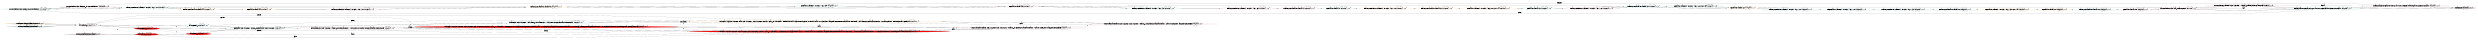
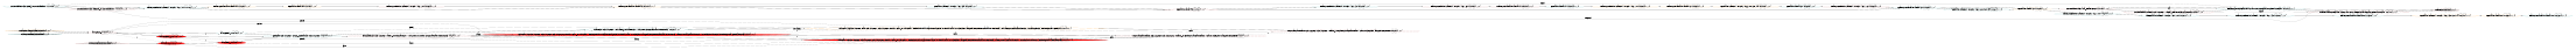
  digraph {
    rankdir=LR
    node [color=teal fillcolor=white shape=ellipse style=filled]
    edge [style=bold]
    n1 [color=brown label="OneInputStreamOperatorTestHarness<Tuple2<String,Integer>,Tuple2<String,Integer>> testHarness = new KeyedOneInputStreamOperatorTestHarness<>(operator,new TupleKeySelector(),BasicTypeInfo.STRING_TYPE_INFO)@@@8@@@['0', '0', '1']"]
    n2 [color=brown label="ReducingStateDescriptor<Tuple2<String,Integer>> stateDesc = new ReducingStateDescriptor<>(\"window-contents\",new SumReducer(),inputType.createSerializer(new ExecutionConfig()))@@@6@@@['1', '1', '0']"]
    n3 [label="ListStateDescriptor<Tuple2<String,Integer>> windowStateDesc = new ListStateDescriptor<>(\"window-contents\",inputType.createSerializer(new ExecutionConfig()))@@@6@@@['0', '0', '1']"]
    n4 [fillcolor=red label="WindowOperator<String,Tuple2<String,Integer>,Tuple2<String,Integer>,Tuple3<String,Long,Long>,TimeWindow> operator = new WindowOperator<>(EventTimeSessionWindows.withGap(Time.seconds(gapSize)),new TimeWindow.Serializer(),new TupleKeySelector(),BasicTypeInfo.STRING_TYPE_INFO.createSerializer(new ExecutionConfig()),stateDesc,new InternalSingleValueWindowFunction<>(new ReducedSessionWindowFunction()),EventTimeTrigger.create(),lateness,lateOutputTag)@@@7@@@['0', '1', '0']"]
    n5 [fillcolor=red label="WindowOperator<String,Tuple2<String,Integer>,Tuple2<String,Integer>,Tuple3<String,Long,Long>,TimeWindow> operator = new WindowOperator<>(EventTimeSessionWindows.withGap(Time.seconds(GAP_SIZE)),new TimeWindow.Serializer(),new TupleKeySelector(),BasicTypeInfo.STRING_TYPE_INFO.createSerializer(new ExecutionConfig()),stateDesc,new InternalSingleValueWindowFunction<>(new ReducedSessionWindowFunction()),EventTimeTrigger.create(),LATENESS,lateOutputTag)@@@7@@@['1', '0', '0']"]
    n6 [color=darkorange label="WindowOperator<String,Tuple2<String,Integer>,Iterable<Tuple2<String,Integer>>,Tuple2<String,Integer>,TimeWindow> operator = new WindowOperator<>(EventTimeSessionWindows.withGap(Time.seconds(GAP_SIZE)),new TimeWindow.Serializer(),new TupleKeySelector(),BasicTypeInfo.STRING_TYPE_INFO.createSerializer(new ExecutionConfig()),windowStateDesc,new InternalIterableWindowFunction<>(new PassThroughFunction()),EventTimeTrigger.create(),LATENESS,null)@@@7@@@['0', '0', '1']"]
    n7 [color=brown label="OneInputStreamOperatorTestHarness<Tuple2<String,Integer>,Tuple3<String,Long,Long>> testHarness = new KeyedOneInputStreamOperatorTestHarness<>(operator,new TupleKeySelector(),BasicTypeInfo.STRING_TYPE_INFO)@@@8@@@['1', '1', '0']"]
    n8 [color=darkorange label="testHarness.processWatermark(new Watermark(1999))@@@13@@@['1', '1', '0']"]
    n9 [color=darkorange label="expected.add(new Watermark(1999))@@@14@@@['1', '1', '0']"]
    n10 [color=brown label="testHarness.processElement(new StreamRecord<>(new Tuple2<>(\"key2\",1),2000))@@@15@@@['1', '1', '0']"]
    n11 [color=brown fillcolor=lightgray label="testSideOutputDueToLatenessSessionZeroLateness['0', '1', '0']" shape=diamond]
    n12 [color=brown fillcolor=red label="final int gapSize = 3@@@3@@@['0', '1', '0']"]
    n13 [color=brown fillcolor=red label="final long lateness = 0@@@4@@@['0', '1', '0']"]
    n14 [label="expected.add(new Watermark(7400))@@@21@@@['1', '1', '0']"]
    n15 [color=darkorange label="testHarness.processElement(new StreamRecord<>(new Tuple2<>(\"key2\",1),7000))@@@22@@@['1', '1', '0']"]
    n16 [color=darkorange label="testHarness.processWatermark(new Watermark(11501))@@@23@@@['1', '1', '0']"]
    n17 [label="testHarness.processElement(new StreamRecord<>(new Tuple2<>(\"key2\",1),4500))@@@18@@@['1', '1', '0']"]
    n18 [color=brown label="testHarness.processElement(new StreamRecord<>(new Tuple2<>(\"key2\",1),8500))@@@19@@@['1', '1', '0']"]
    n19 [color=brown label="testHarness.processWatermark(new Watermark(7400))@@@20@@@['1', '1', '0']"]
    n20 [color=darkorange label="expected.add(new StreamRecord<>(new Tuple3<>(\"key2-5\",1000L,11500L),11499))@@@24@@@['1', '1', '0']"]
    n21 [label="expected.add(new Watermark(11501))@@@25@@@['1', '1', '0']"]
    n22 [color=brown label="testHarness.processElement(new StreamRecord<>(new Tuple2<>(\"key2\",1),11600))@@@26@@@['1', '1', '0']"]
    n23 [color=brown label="ConcurrentLinkedQueue<StreamRecord<Tuple2<String,Integer>>> sideActual = testHarness.getSideOutput(lateOutputTag)@@@39@@@['1', '1', '0']"]
    n24 [label="TestHarnessUtil.assertOutputEqualsSorted(\"Output was not correct.\",expected,actual,new Tuple2ResultSortComparator())@@@18@@@['1', '1', '1']"]
    n25 [color=brown label="TestHarnessUtil.assertOutputEqualsSorted(\"SideOutput was not correct.\",sideExpected,(Iterable)sideActual,new Tuple2ResultSortComparator())@@@41@@@['1', '1', '0']"]
    n26 [color=brown fillcolor=lightgray label="testHarness.close()@@@19@@@['1', '1', '1']"]
    n27 [label="testHarness.processWatermark(new Watermark(100000))@@@36@@@['1', '1', '0']"]
-   n28 [color=brown label="expected.add(new Watermark(100000))@@@37@@@['1', '1', '0']"]
    n29 [color=brown label="ConcurrentLinkedQueue<Object> actual = testHarness.getOutput()@@@17@@@['1', '1', '1']"]
    n30 [color=darkorange fillcolor=lightgray label="testCleanupTimerWithEmptyListStateForSessionWindows['0', '0', '1']" shape=diamond]
    n31 [color=brown label="final int GAP_SIZE = 3@@@3@@@['1', '0', '1']"]
    n32 [fillcolor=red label="final long LATENESS = 0@@@4@@@['1', '0', '0']"]
    n33 [label="TypeInformation<Tuple2<String,Integer>> inputType = TypeInfoParser.parse(\"Tuple2<String, Integer>\")@@@5@@@['1', '1', '1']"]
    n34 [label="final long LATENESS = 10@@@4@@@['0', '0', '1']"]
    n35 [fillcolor=lightgray label="testSideOutputDueToLatenessSessionZeroLateness['1', '0', '0']" shape=diamond]
    n36 [color=brown label="ConcurrentLinkedQueue<Object> sideExpected = new ConcurrentLinkedQueue<>()@@@11@@@['1', '1', '0']"]
    n37 [label="testHarness.processElement(new StreamRecord<>(new Tuple2<>(\"key2\",1),1000))@@@11@@@['1', '1', '1']"]
    n38 [color=darkorange label="testHarness.processWatermark(new Watermark(4998))@@@12@@@['1', '1', '1']"]
    n39 [label="sideExpected.add(new StreamRecord<>(new Tuple2<>(\"key2\",1),10000))@@@31@@@['1', '1', '0']"]
    n40 [label="testHarness.processElement(new StreamRecord<>(new Tuple2<>(\"key2\",1),14500))@@@32@@@['1', '1', '0']"]
    n41 [label="testHarness.processWatermark(new Watermark(20000))@@@33@@@['1', '1', '0']"]
    n42 [color=darkorange label="expected.add(new Watermark(14600))@@@16@@@['1', '1', '1']"]
    n43 [label="testHarness.processElement(new StreamRecord<>(new Tuple2<>(\"key2\",1),10000))@@@30@@@['1', '1', '0']"]
    n44 [label="ConcurrentLinkedQueue<Object> expected = new ConcurrentLinkedQueue<>()@@@10@@@['1', '1', '1']"]
    n45 [label="expected.add(new StreamRecord<>(new Tuple2<>(\"key2\",1),3999))@@@13@@@['0', '0', '1']"]
    n46 [color=brown label="expected.add(new Watermark(4998))@@@14@@@['1', '1', '1']" shape=diamond]
    n47 [color=darkorange label="expected.add(new StreamRecord<>(new Tuple3<>(\"key2-1\",14500L,17500L),17499))@@@34@@@['1', '1', '0']"]
    n48 [label="testHarness.processWatermark(new Watermark(14600))@@@15@@@['1', '1', '1']"]
    n49 [label="expected.add(new StreamRecord<>(new Tuple3<>(\"key2-1\",11600L,14600L),14599))@@@28@@@['1', '1', '0']"]
    n50 [color=darkorange label="expected.add(new Watermark(20000))@@@35@@@['1', '1', '0']"]
    n2 -> n3 [label=0 style=dashed]
    n2 -> n4 [label=stateDesc style=solid]
    n2 -> n4
    n2 -> n5 [label=stateDesc style=solid]
    n2 -> n5
    n3 -> n6
    n3 -> n6 [label=windowStateDesc style=solid]
    n4 -> n7 [label=operator style=solid]
    n4 -> n7
    n5 -> n4 [label=0 style=dashed]
    n5 -> n6 [label=0 style=dashed]
    n5 -> n7 [label=operator style=solid]
    n5 -> n7
    n6 -> n1
    n6 -> n1 [label=operator style=solid]
    n7 -> n1 [label=0 style=dashed]
    n8 -> n9
    n9 -> n10
    n10 -> n38
    n11 -> n12
    n12 -> n4 [label=gapSize style=solid]
    n12 -> n13
    n13 -> n4 [label=lateness style=solid]
    n13 -> n33
    n14 -> n15
    n15 -> n16
    n16 -> n20
    n17 -> n18
    n18 -> n19
    n19 -> n14
    n20 -> n21
    n21 -> n22
    n22 -> n48
    n23 -> n24
    n23 -> n25 [label=sideActual style=solid]
    n24 -> n25
    n24 -> n26
    n25 -> n26
-   n27 -> n28
-   n28 -> n29
    n29 -> n23
    n29 -> n24
    n29 -> n24 [label=actual style=solid]
    n30 -> n31
    n31 -> n5 [label=GAP_SIZE style=solid]
    n31 -> n6 [label=GAP_SIZE style=solid]
    n31 -> n12 [label=0 style=dashed]
    n31 -> n32
    n32 -> n5 [label=LATENESS style=solid]
    n32 -> n13 [label=0 style=dashed]
    n32 -> n33
    n32 -> n34 [label=0 style=dashed]
    n33 -> n2
    n33 -> n3
    n34 -> n6 [label=LATENESS style=solid]
    n34 -> n31
    n34 -> n33
    n35 -> n31
    n36 -> n25 [label=sideExpected style=solid]
    n36 -> n37
    n37 -> n8
    n37 -> n38
    n38 -> n45
    n38 -> n46
    n39 -> n40
    n40 -> n41
    n41 -> n47
    n42 -> n29
    n42 -> n43
    n43 -> n39
    n44 -> n24 [label=expected style=solid]
    n44 -> n36
    n44 -> n37
    n45 -> n46
    n46 -> n17
    n46 -> n48
    n47 -> n50
    n48 -> n42
    n48 -> n49
    n49 -> n42
    n50 -> n27
  }
